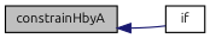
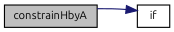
  digraph {
    rankdir=LR
    fontname=Ubuntu
    node [color=black fontname=Ubuntu fontsize=10 shape=record]
    n1 [fillcolor=grey75 fontcolor=black height=0.2 label=constrainHbyA style=filled width=0.4]
    n2 [height=0.2 label=if width=0.4]
-   n1 -> n2 [color=midnightblue dir=back fontname=Ubuntu fontsize=10 labelfontname=Helvetica labelfontsize=10 style=solid]
+   n2 -> n1 [color=midnightblue dir=back fontname=Ubuntu fontsize=10 labelfontname=Helvetica labelfontsize=10 style=solid]
  }
